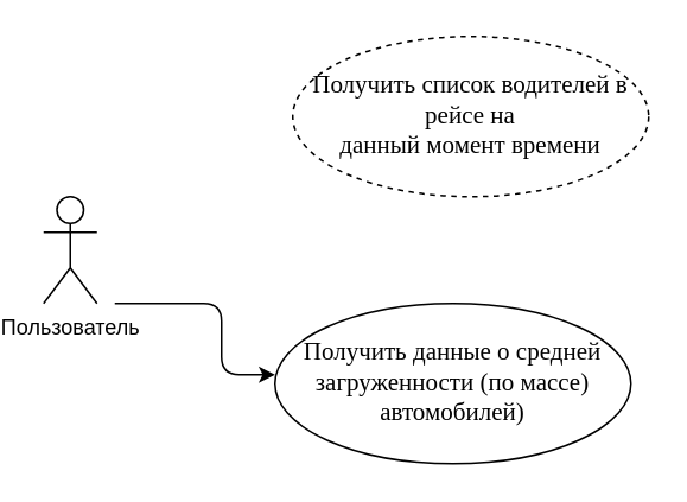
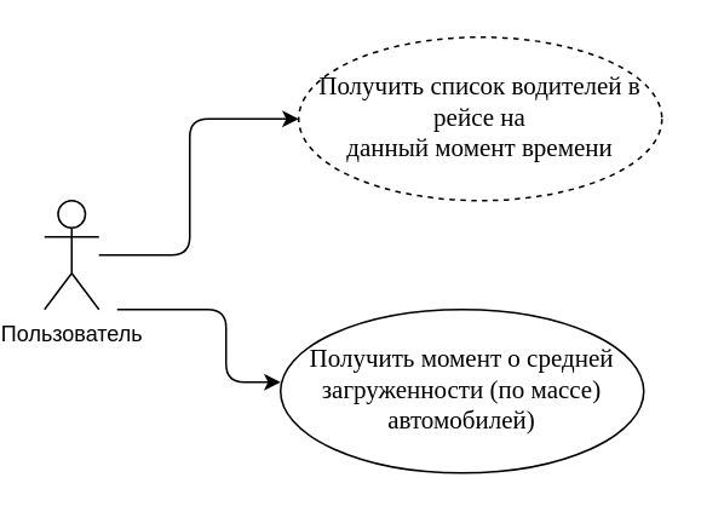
  <mxCell id="0" />
  <mxCell id="1" parent="0" />
  <mxCell id="2" value="Пользователь" style="shape=umlActor;verticalLabelPosition=bottom;verticalAlign=top;html=1;outlineConnect=0;" vertex="1" parent="1"><mxGeometry x="20" y="110" width="30" height="60" as="geometry" /></mxCell>
  <mxCell id="3" value="&lt;font face=&quot;Times New Roman&quot; style=&quot;font-size: 14px&quot;&gt;Получить&amp;nbsp;&lt;span&gt;список водителей в рейсе на&lt;br&gt;данный момент времени&lt;/span&gt;&lt;/font&gt;" style="ellipse;whiteSpace=wrap;html=1;dashed=1;" vertex="1" parent="1"><mxGeometry x="160" y="20" width="200" height="90" as="geometry" /></mxCell>
+ <mxCell id="4" value="" style="endArrow=classic;html=1;entryX=0;entryY=0.5;entryDx=0;entryDy=0;" edge="1" parent="1" source="2" target="3"><mxGeometry width="50" height="50" relative="1" as="geometry"><mxPoint x="100" y="160" as="sourcePoint" /><mxPoint x="150" y="110" as="targetPoint" /><Array as="points"><mxPoint x="100" y="140" /><mxPoint x="100" y="65" /></Array></mxGeometry></mxCell>
  <mxCell id="5" value="" style="endArrow=classic;html=1;entryX=0;entryY=0.5;entryDx=0;entryDy=0;" edge="1" parent="1"><mxGeometry width="50" height="50" relative="1" as="geometry"><mxPoint x="60" y="170" as="sourcePoint" /><mxPoint x="150" y="210" as="targetPoint" /><Array as="points"><mxPoint x="120" y="170" /><mxPoint x="120" y="210" /></Array></mxGeometry></mxCell>
- <mxCell id="6" value="&lt;font face=&quot;Times New Roman&quot;&gt;&lt;span style=&quot;font-size: 14px&quot;&gt;Получить данные о средней загруженности (по массе) автомобилей)&lt;/span&gt;&lt;/font&gt;" style="ellipse;whiteSpace=wrap;html=1;" vertex="1" parent="1"><mxGeometry x="150" y="170" width="200" height="90" as="geometry" /></mxCell>
+ <mxCell id="6" value="&lt;font face=&quot;Times New Roman&quot;&gt;&lt;span style=&quot;font-size: 14px&quot;&gt;Получить момент о средней загруженности (по массе) автомобилей)&lt;/span&gt;&lt;/font&gt;" style="ellipse;whiteSpace=wrap;html=1;" vertex="1" parent="1"><mxGeometry x="150" y="170" width="200" height="90" as="geometry" /></mxCell>
